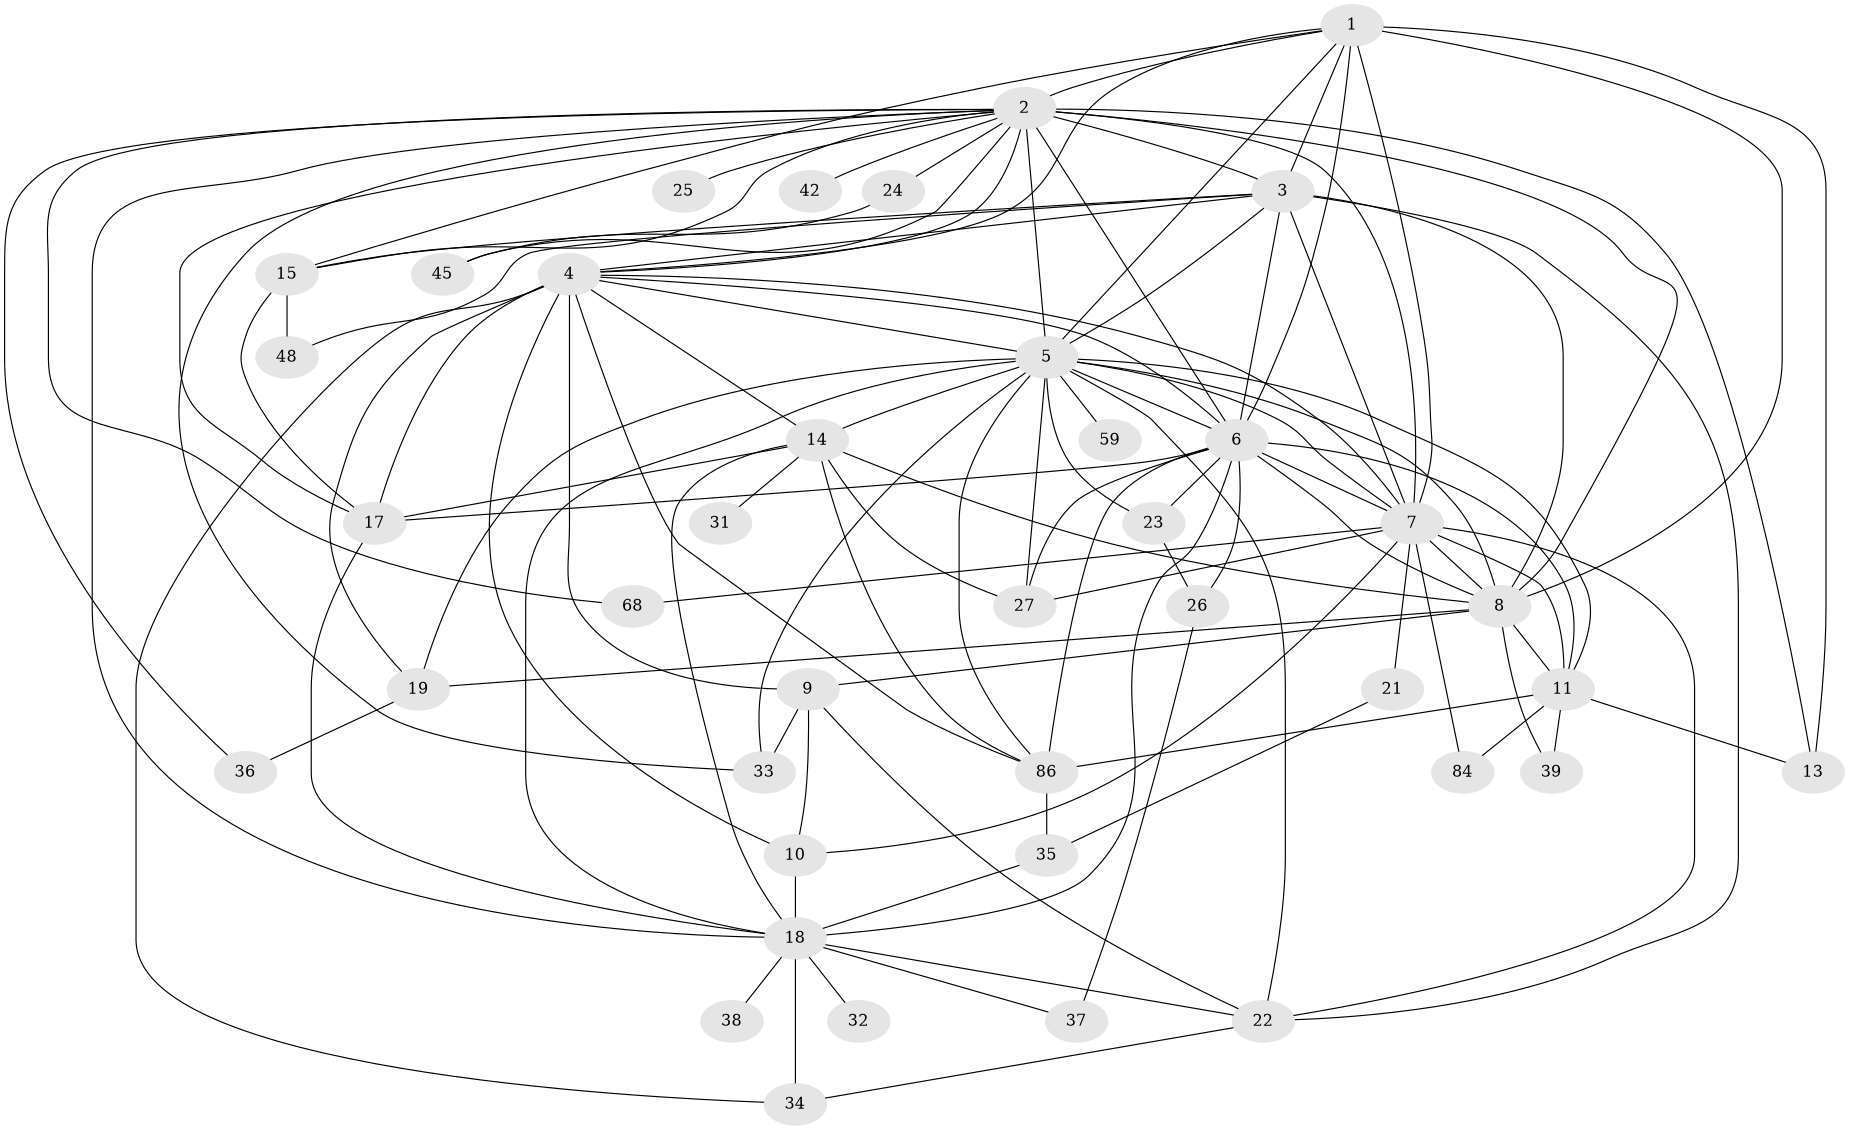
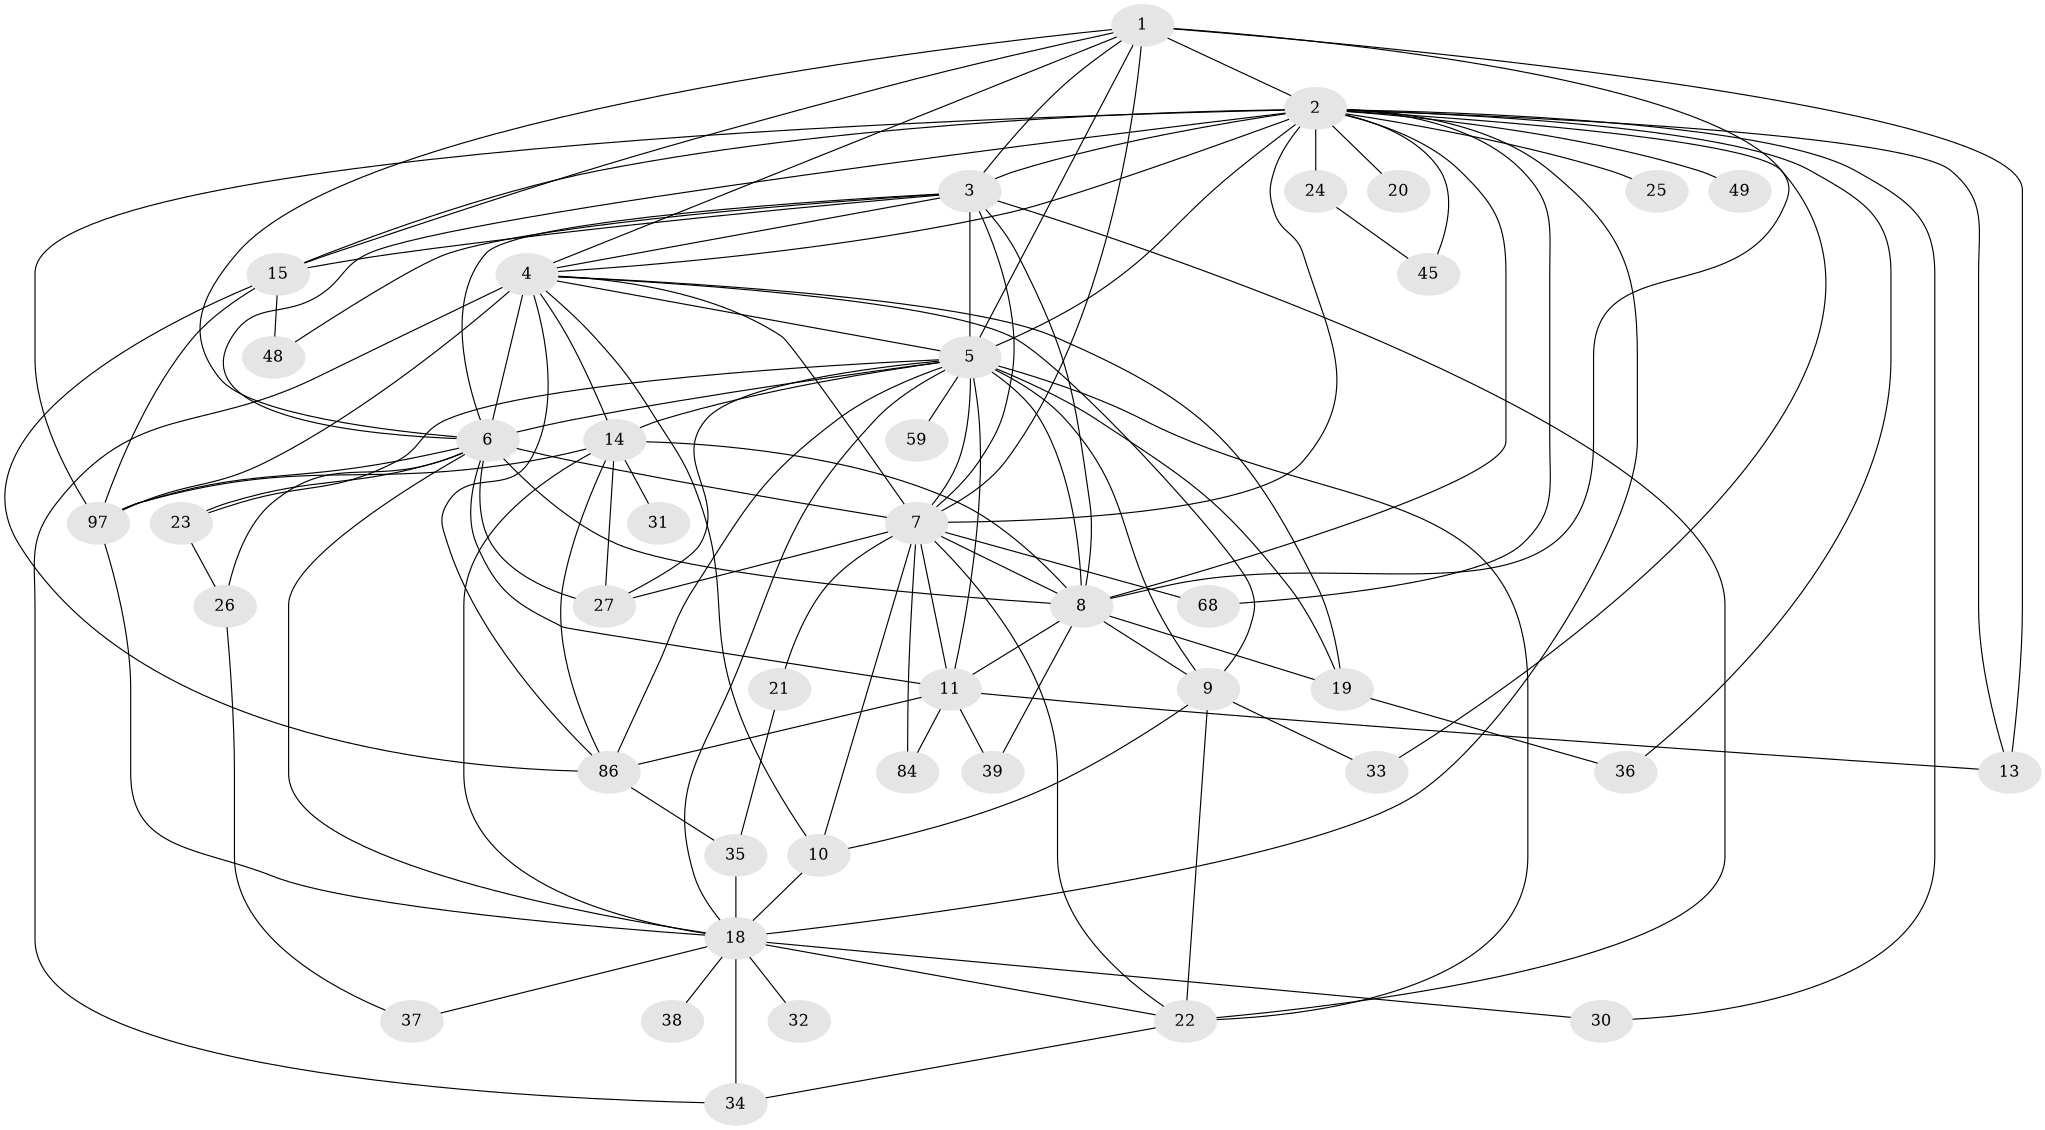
  graph {
    node [color=gray90 style=filled]
    edge [weight=1.0]
    1
    2
    3
    4
    5
    6
    7
    8
    13
    15
-   17
+   17 [label=97]
    18
+   20
    24
    25
    n16 [label=68]
+   30
    33
    36
-   42
+   42 [label=49]
    45
    22
    n23 [label=48]
    9
    10
    14
    n27 [label=86]
    19
    34
    23
    11
    27
    n33 [label=59]
    26
    21
    n36 [label=84]
    39
    32
    37
    38
    31
    35
    1 -- 2
    1 -- 3
    1 -- 4 [weight=2.0]
    1 -- 5 [weight=2.0]
    1 -- 6
    1 -- 7
    1 -- 8 [weight=2.0]
    1 -- 13 [weight=3.0]
    1 -- 15
    2 -- 3 [weight=2.0]
    2 -- 4
    2 -- 5 [weight=4.0]
    2 -- 6
    2 -- 7
    2 -- 8 [weight=2.0]
    2 -- 13 [weight=2.0]
    2 -- 15
    2 -- 17 [weight=2.0]
    2 -- 18
+   2 -- 20
    2 -- 24
    2 -- 25
    2 -- n16
+   2 -- 30
    2 -- 33
    2 -- 36
    2 -- 42
    2 -- 45
    3 -- 4
    3 -- 5 [weight=3.0]
    3 -- 6 [weight=2.0]
    3 -- 7 [weight=2.0]
    3 -- 8 [weight=2.0]
    3 -- 15
    3 -- 22
    3 -- n23
    4 -- 5 [weight=2.0]
    4 -- 6
    4 -- 7
    4 -- 17 [weight=9.0]
    4 -- 9
    4 -- 10
    4 -- 14
    4 -- n27
    4 -- 19
    4 -- 34
    5 -- 6 [weight=2.0]
    5 -- 7 [weight=2.0]
    5 -- 8 [weight=5.0]
    5 -- 18
    5 -- 22
-   5 -- 33
+   5 -- 9
    5 -- 14 [weight=4.0]
    5 -- n27 [weight=2.0]
    5 -- 19
    5 -- 23 [weight=2.0]
    5 -- 11
    5 -- 27
    5 -- n33
    6 -- 7
    6 -- 8 [weight=2.0]
    6 -- 17
    6 -- 18
    6 -- 23
    6 -- 11
    6 -- 27
    6 -- 26
    7 -- 8 [weight=2.0]
    7 -- n16
    7 -- 22
    7 -- 10
    7 -- 11
    7 -- 27
    7 -- 21
    7 -- n36
    8 -- 9
    8 -- 19
    8 -- 11
    8 -- 39
    15 -- 17
    15 -- n23
-   6 -- n27
+   15 -- n27
    17 -- 18 [weight=2.0]
+   18 -- 30
    18 -- 22
    18 -- 34
    18 -- 32
    18 -- 37
    18 -- 38
    24 -- 45
    22 -- 34
    9 -- 33
    9 -- 22
    9 -- 10
    10 -- 18 [weight=3.0]
    14 -- 8 [weight=3.0]
    14 -- 17
    14 -- 18
    14 -- n27
    14 -- 27
    14 -- 31
    n27 -- 35
    19 -- 36
    23 -- 26
    11 -- 13
    11 -- n27
    11 -- n36
    11 -- 39
    26 -- 37
    21 -- 35
    35 -- 18
  }
